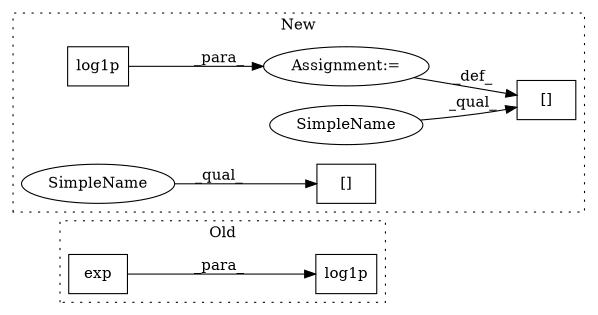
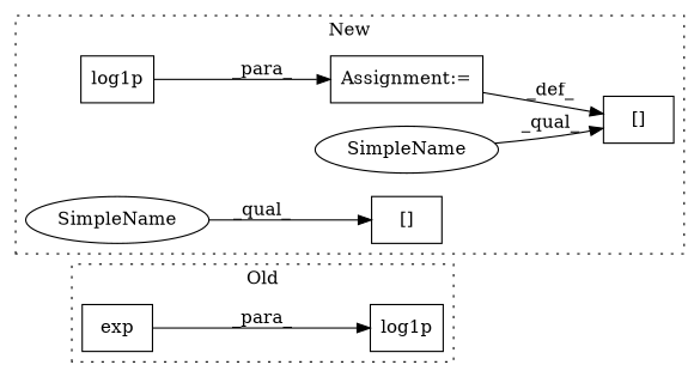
  digraph {
    rankdir=LR
    node [a=32 l="6,1" shape=box]
    n1 [label=log1p s="4018,4036"]
    n2 [l="4,1" label=exp s="4030,4035"]
    n3 [a=2 l="3,1" label="[]" s="4034,4045"]
    n4 [a=2 l="3,1" label="[]" s="4084,4094"]
-   n5 [a=7 l=1 label="Assignment:=" s=4046 shape=ellipse]
+   n5 [a=7 l=1 label="Assignment:=" s=4046]
    n6 [label=log1p s="4047,4075"]
    n7 [a=42 l=2 label=SimpleName s=4034 shape=ellipse]
    n8 [a=42 l=2 label=SimpleName s=4084 shape=ellipse]
    subgraph cluster_1 {
      label=Old
      style=dotted
      n1
      n2
    }
    subgraph cluster_2 {
      label=New
      style=dotted
      n3
      n4
      n5
      n6
      n7
      n8
    }
    n2 -> n1 [label=_para_]
    n5 -> n3 [label=_def_]
    n6 -> n5 [label=_para_]
    n7 -> n3 [label=_qual_]
    n8 -> n4 [label=_qual_]
  }
